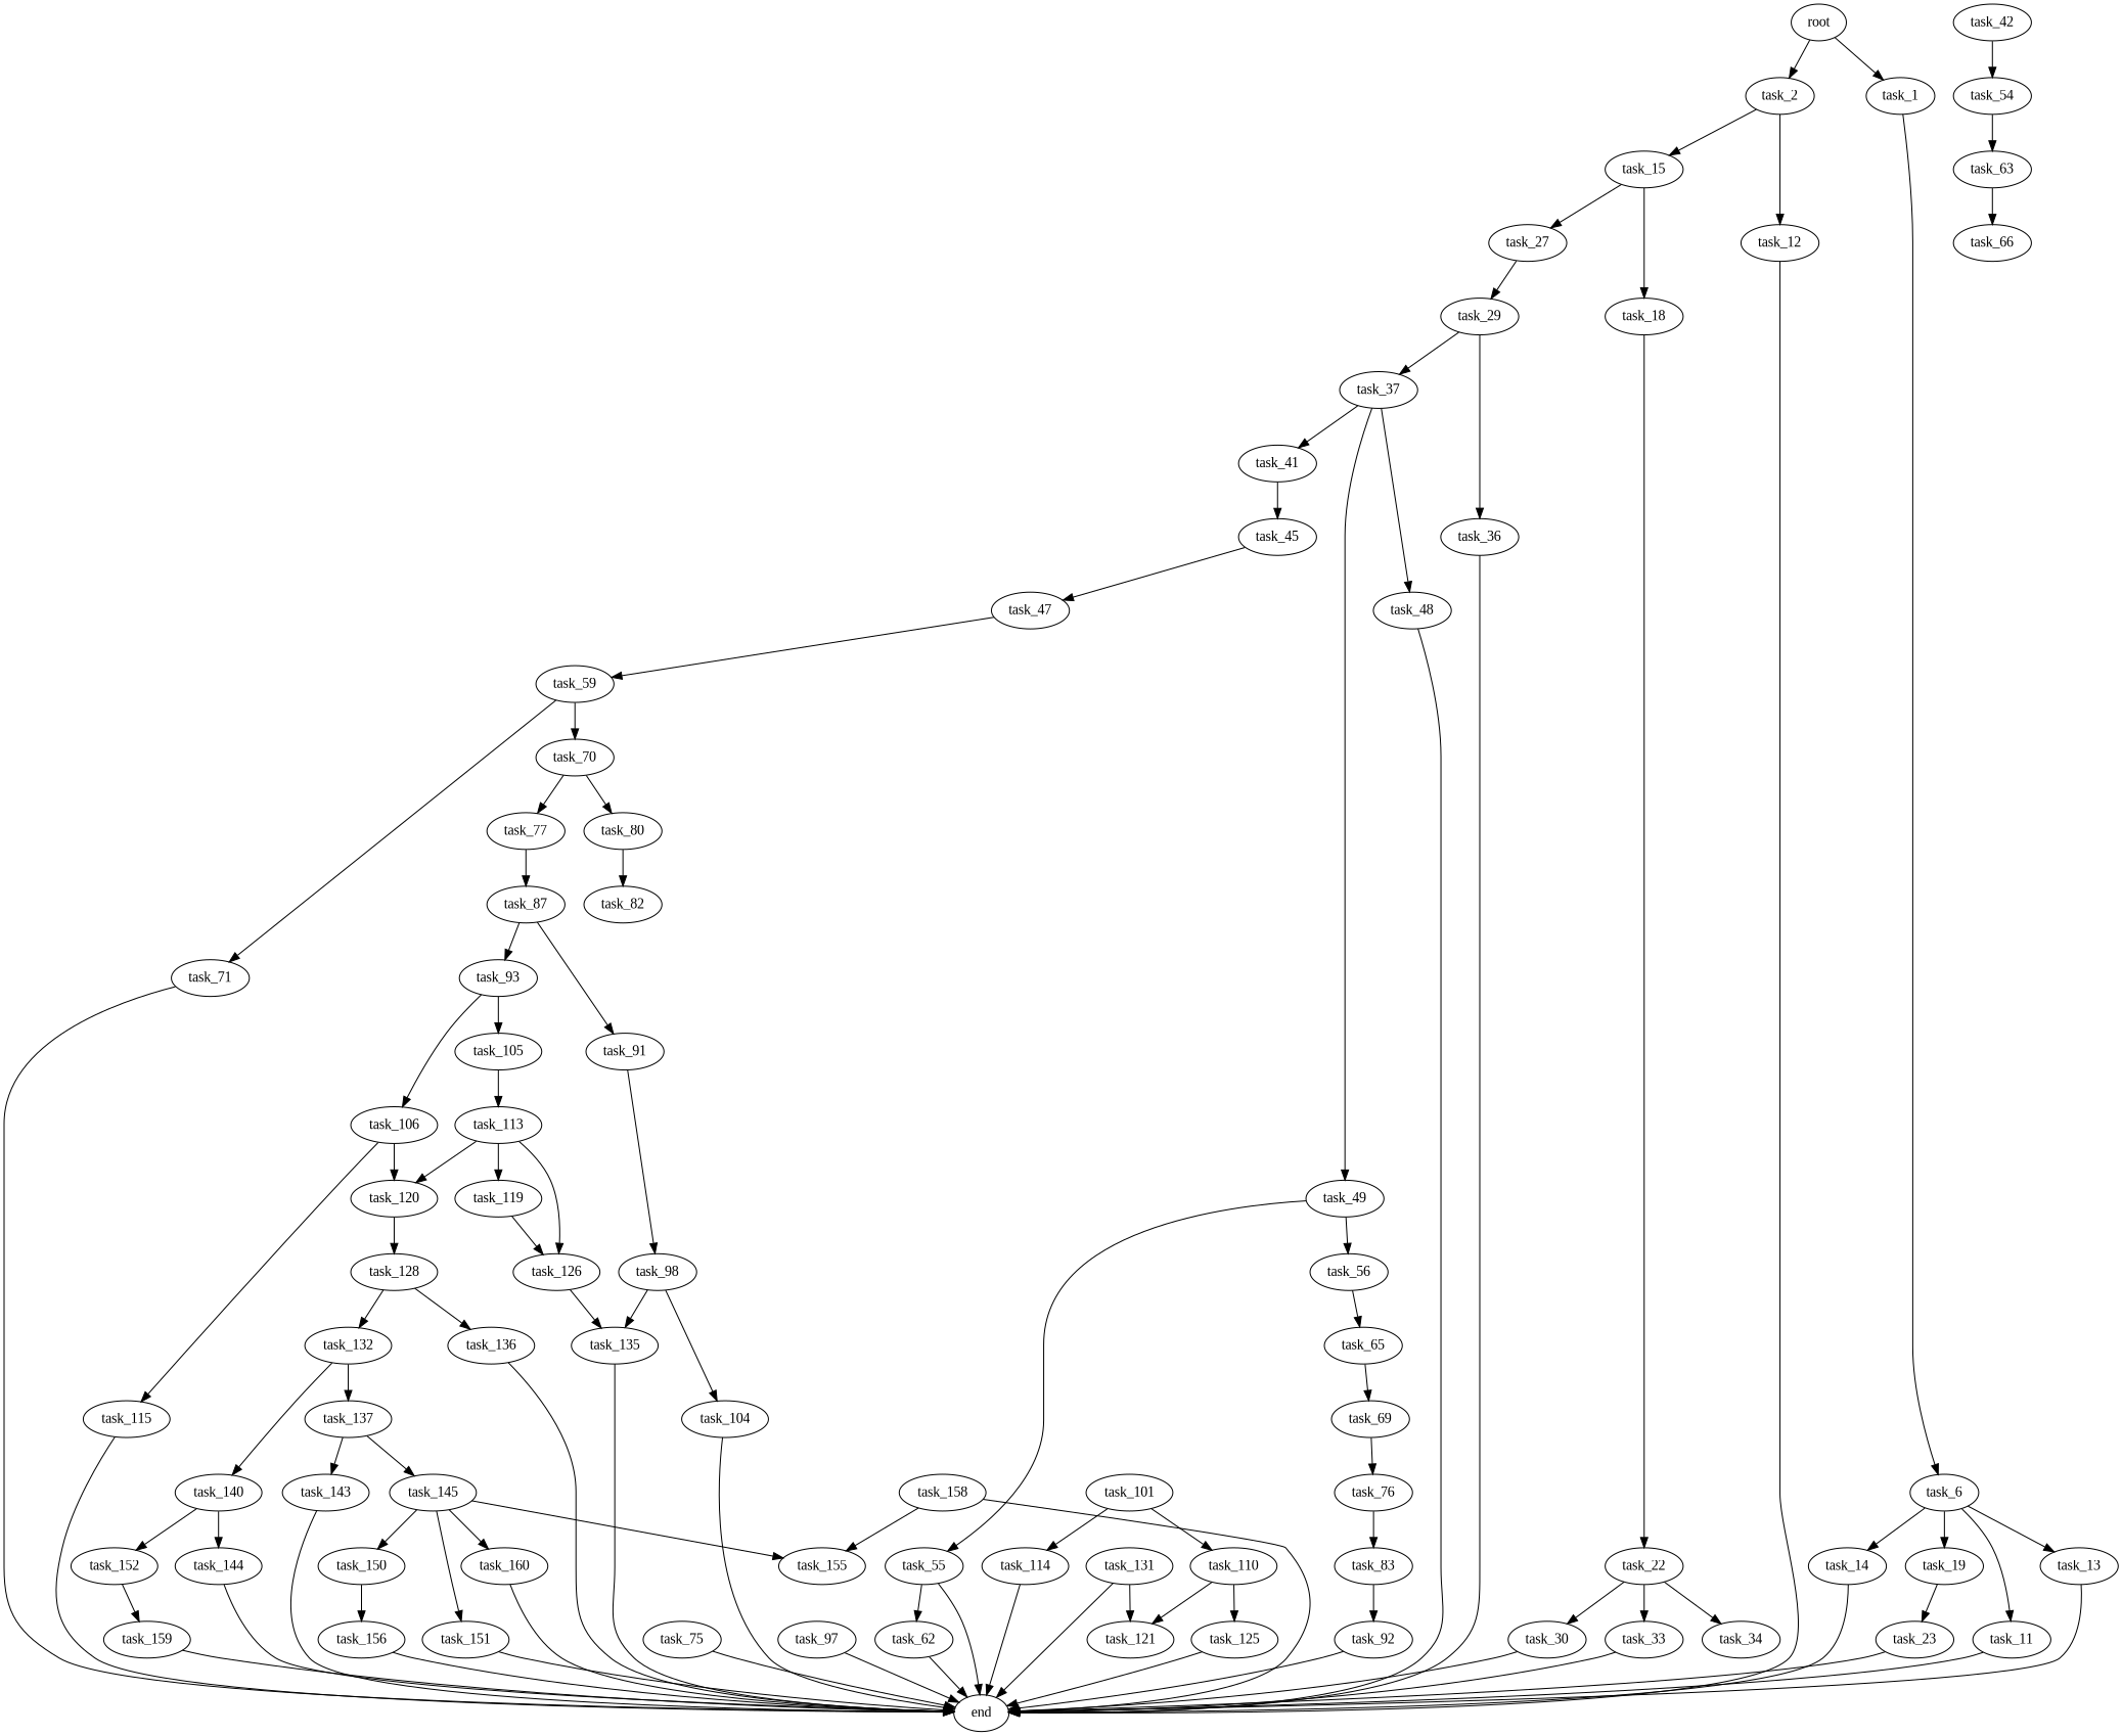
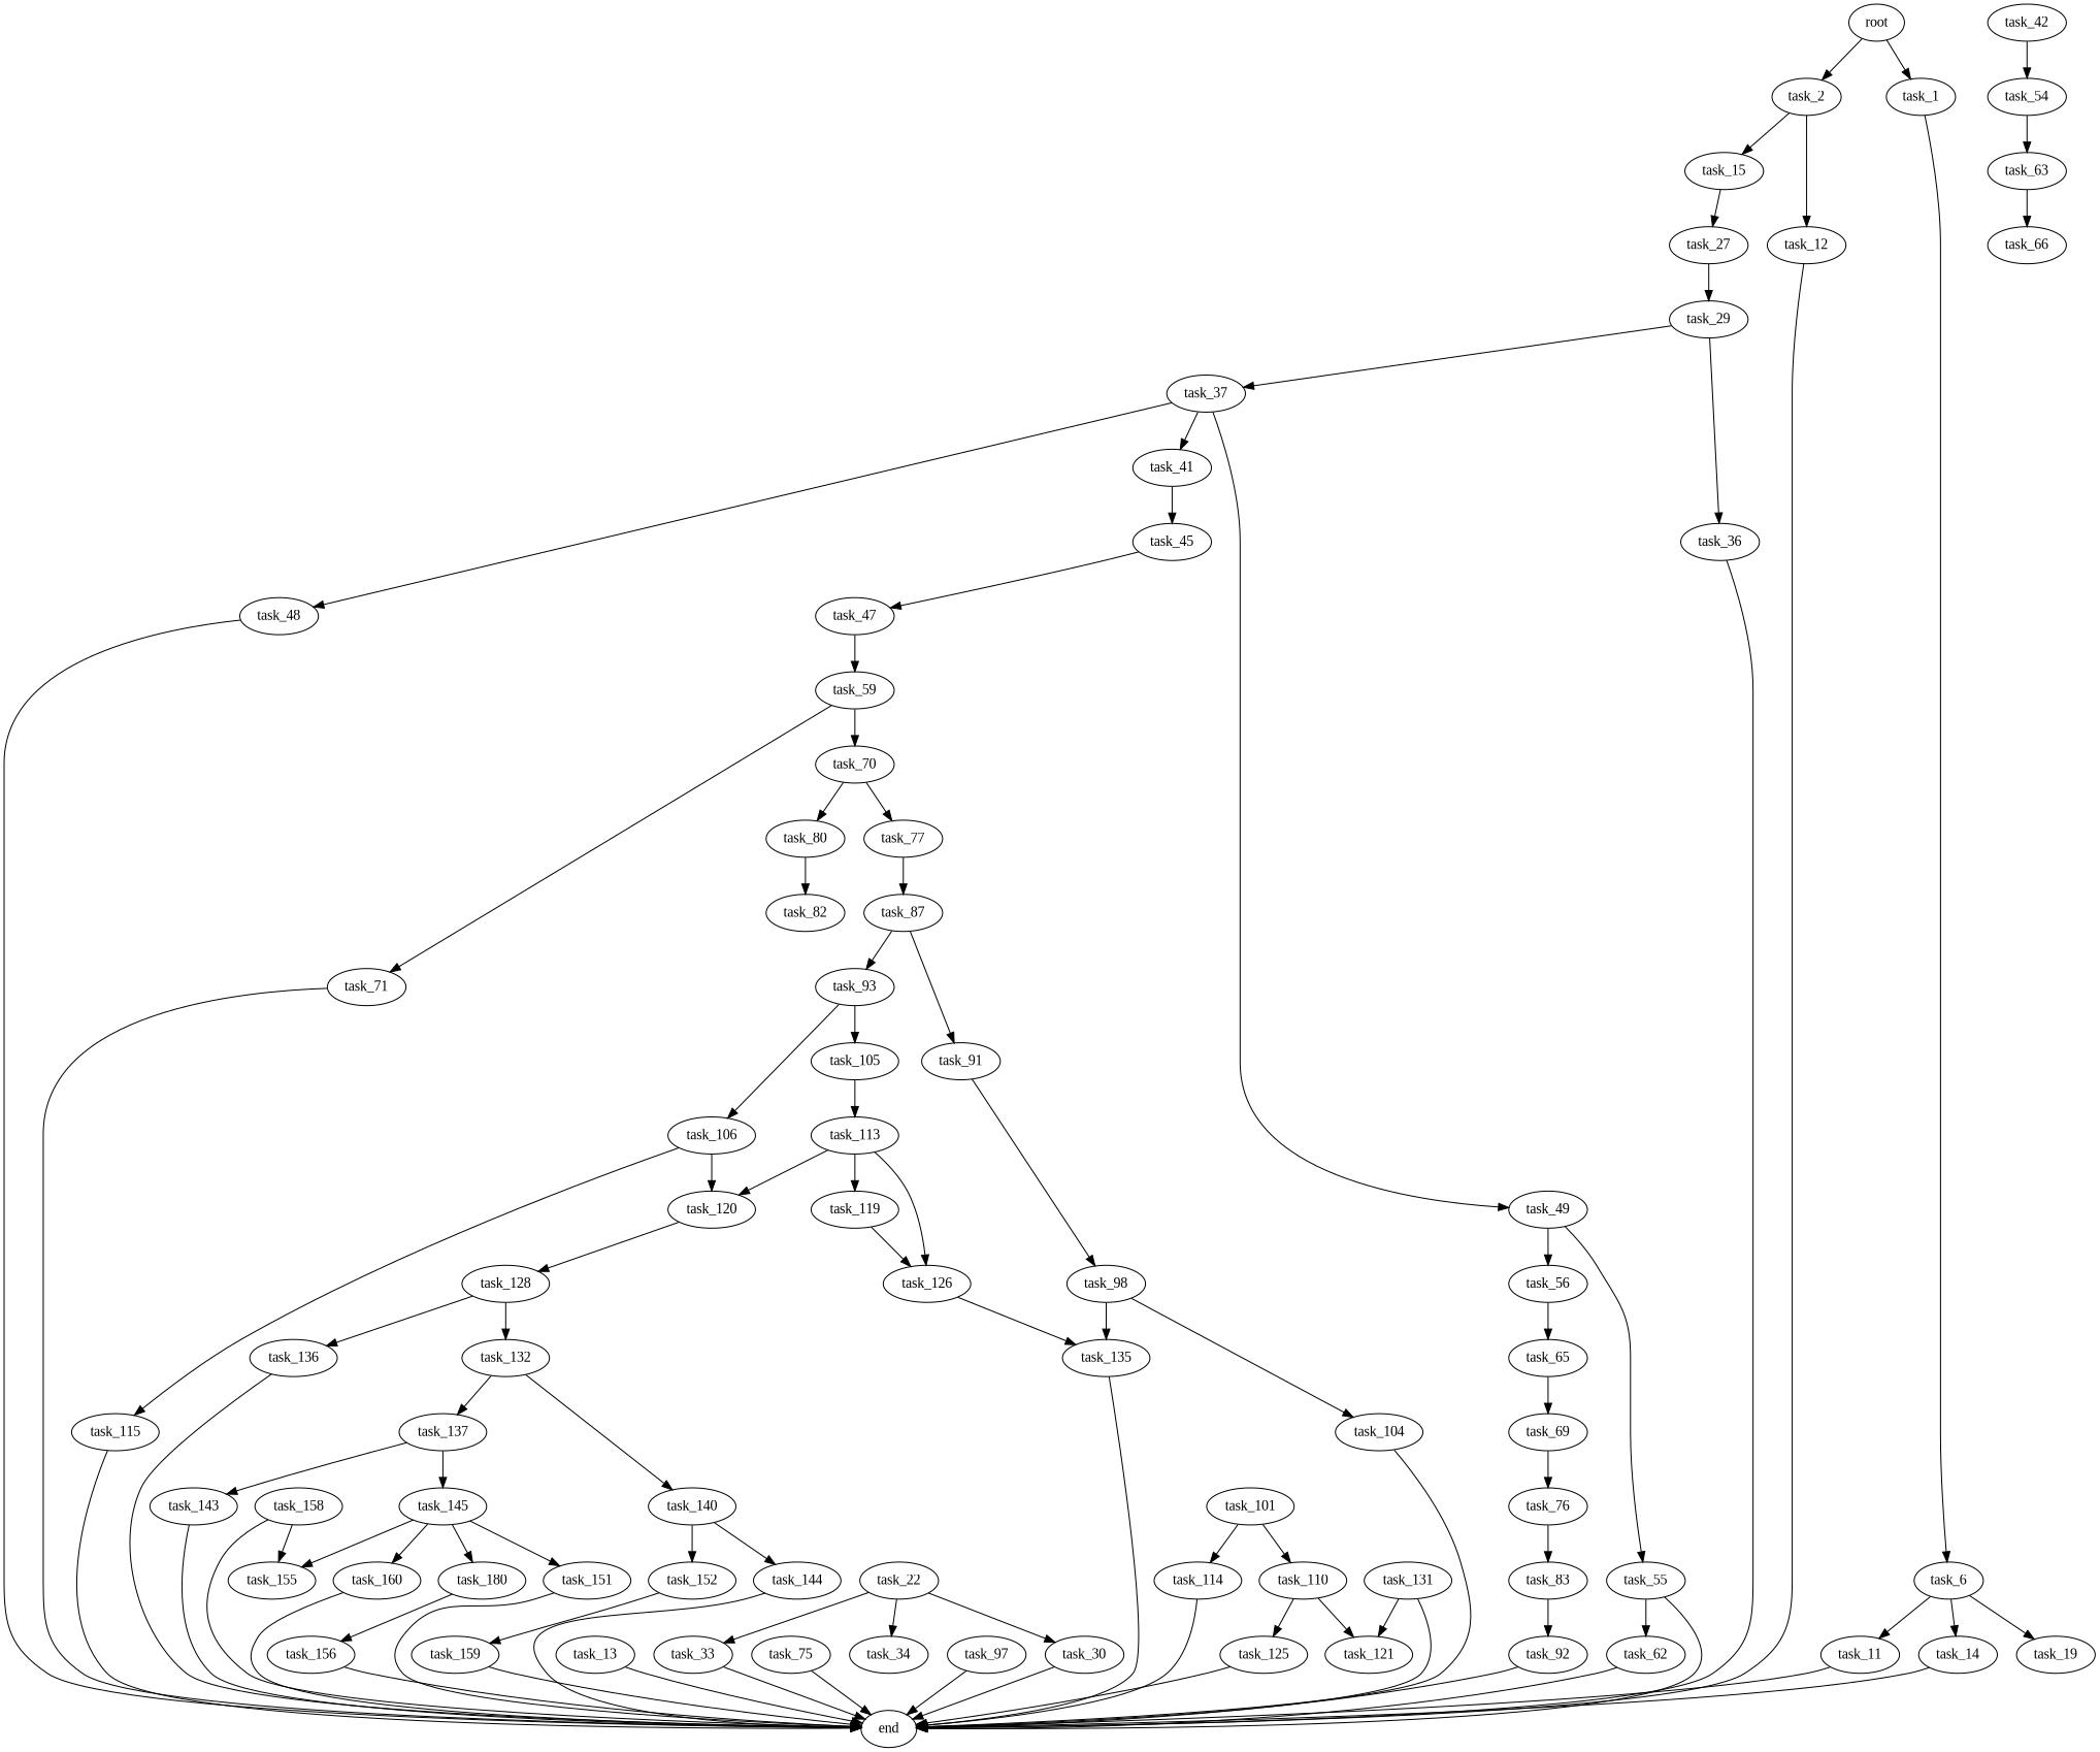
  digraph {
    fontname="Liberation Serif"
    node [fontname="Liberation Serif"]
    edge [fontname="Liberation Serif"]
    root
    task_1
    task_2
    task_6
    task_12
    task_15
    task_11
    task_13
    task_14
    task_19
    end
-   task_18
    task_27
-   task_23
    task_22
    task_29
    task_30
    task_33
    task_34
    task_36
    task_37
    task_41
    task_48
    task_49
    task_42
    task_54
    task_45
    task_55
    task_56
    task_47
    task_63
    task_59
    task_70
    task_71
    task_62
    task_65
    task_66
    task_69
    task_77
    task_80
    task_76
    task_75
    task_83
    task_87
    task_82
    task_92
    task_91
    task_93
    task_97
    task_98
    task_105
    task_106
    task_104
    task_135
    task_113
    task_115
    task_120
    task_101
    task_110
    task_114
    task_121
    task_125
    task_119
    task_126
    task_128
    task_132
    task_136
    task_131
    task_137
    task_140
    task_143
    task_145
    task_144
    task_152
-   task_150
+   task_150 [label=task_180]
    task_151
    task_155
    task_160
    task_159
    task_156
    task_158
    root -> task_1
    root -> task_2
    task_1 -> task_6
    task_2 -> task_12
    task_2 -> task_15
    task_6 -> task_11
-   task_6 -> task_13
    task_6 -> task_14
    task_6 -> task_19
    task_12 -> end
-   task_15 -> task_18
    task_15 -> task_27
    task_11 -> end
    task_13 -> end
    task_14 -> end
-   task_19 -> task_23
-   task_18 -> task_22
    task_27 -> task_29
-   task_23 -> end
    task_22 -> task_30
    task_22 -> task_33
    task_22 -> task_34
    task_29 -> task_36
    task_29 -> task_37
    task_30 -> end
    task_33 -> end
    task_36 -> end
    task_37 -> task_41
    task_37 -> task_48
    task_37 -> task_49
    task_41 -> task_45
    task_48 -> end
    task_49 -> task_55
    task_49 -> task_56
    task_42 -> task_54
    task_54 -> task_63
    task_45 -> task_47
    task_55 -> end
    task_55 -> task_62
    task_56 -> task_65
    task_47 -> task_59
    task_63 -> task_66
    task_59 -> task_70
    task_59 -> task_71
    task_70 -> task_77
    task_70 -> task_80
    task_71 -> end
    task_62 -> end
    task_65 -> task_69
    task_69 -> task_76
    task_77 -> task_87
    task_80 -> task_82
    task_76 -> task_83
    task_75 -> end
    task_83 -> task_92
    task_87 -> task_91
    task_87 -> task_93
    task_92 -> end
    task_91 -> task_98
    task_93 -> task_105
    task_93 -> task_106
    task_97 -> end
    task_98 -> task_104
    task_98 -> task_135
    task_105 -> task_113
    task_106 -> task_115
    task_106 -> task_120
    task_104 -> end
    task_135 -> end
    task_113 -> task_120
    task_113 -> task_119
    task_113 -> task_126
    task_115 -> end
    task_120 -> task_128
    task_101 -> task_110
    task_101 -> task_114
    task_110 -> task_121
    task_110 -> task_125
    task_114 -> end
    task_125 -> end
    task_119 -> task_126
    task_126 -> task_135
    task_128 -> task_132
    task_128 -> task_136
    task_132 -> task_137
    task_132 -> task_140
    task_136 -> end
    task_131 -> end
    task_131 -> task_121
    task_137 -> task_143
    task_137 -> task_145
    task_140 -> task_144
    task_140 -> task_152
    task_143 -> end
    task_145 -> task_150
    task_145 -> task_151
    task_145 -> task_155
    task_145 -> task_160
    task_144 -> end
    task_152 -> task_159
    task_150 -> task_156
    task_151 -> end
    task_160 -> end
    task_159 -> end
    task_156 -> end
    task_158 -> end
    task_158 -> task_155
  }
